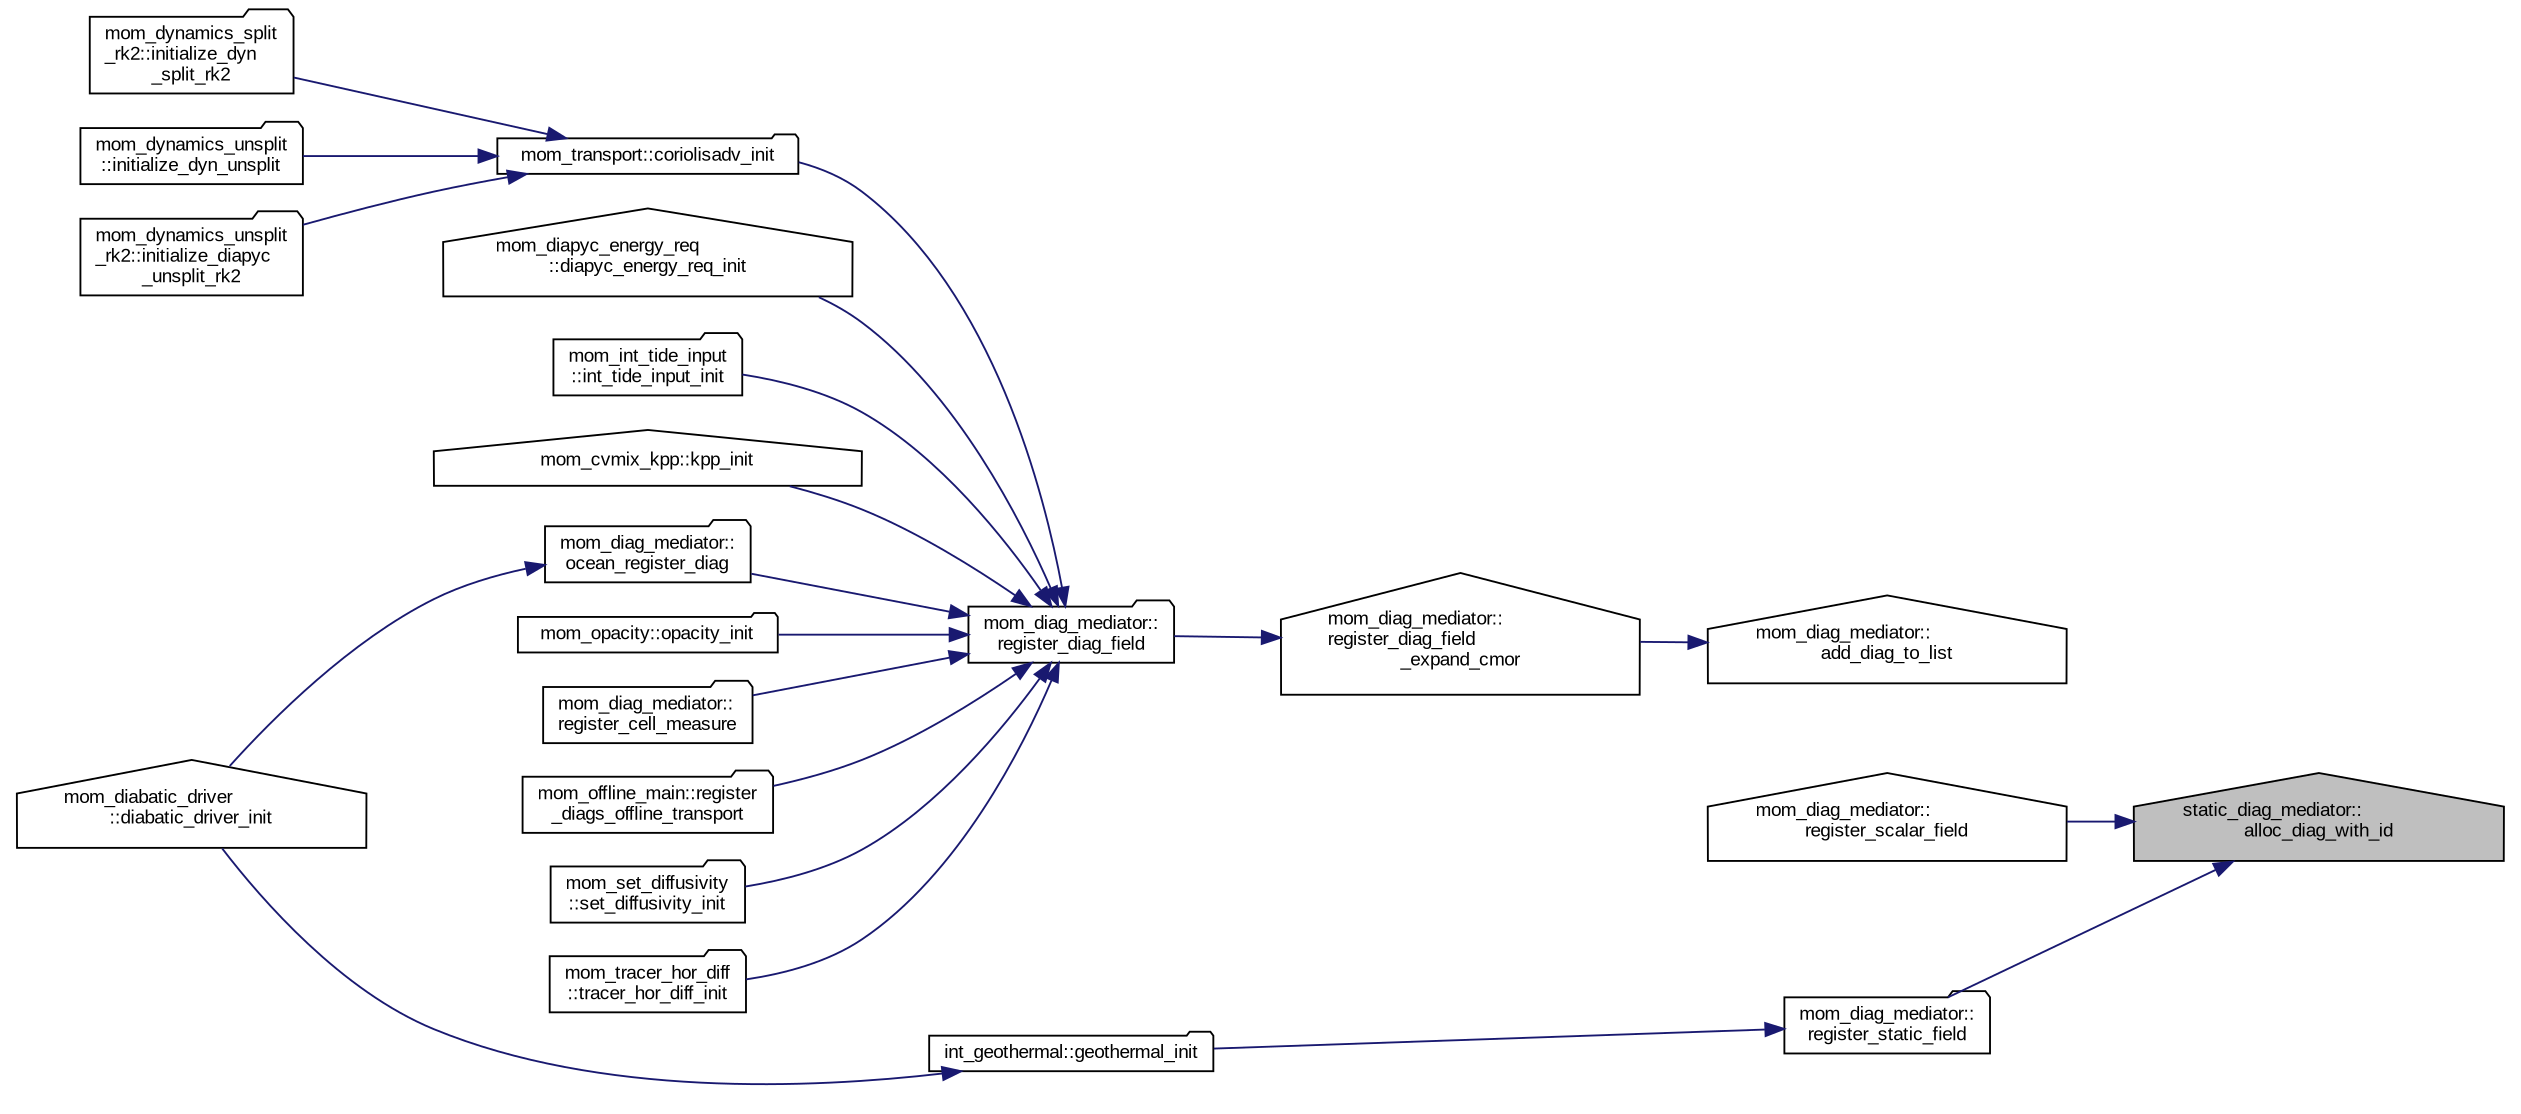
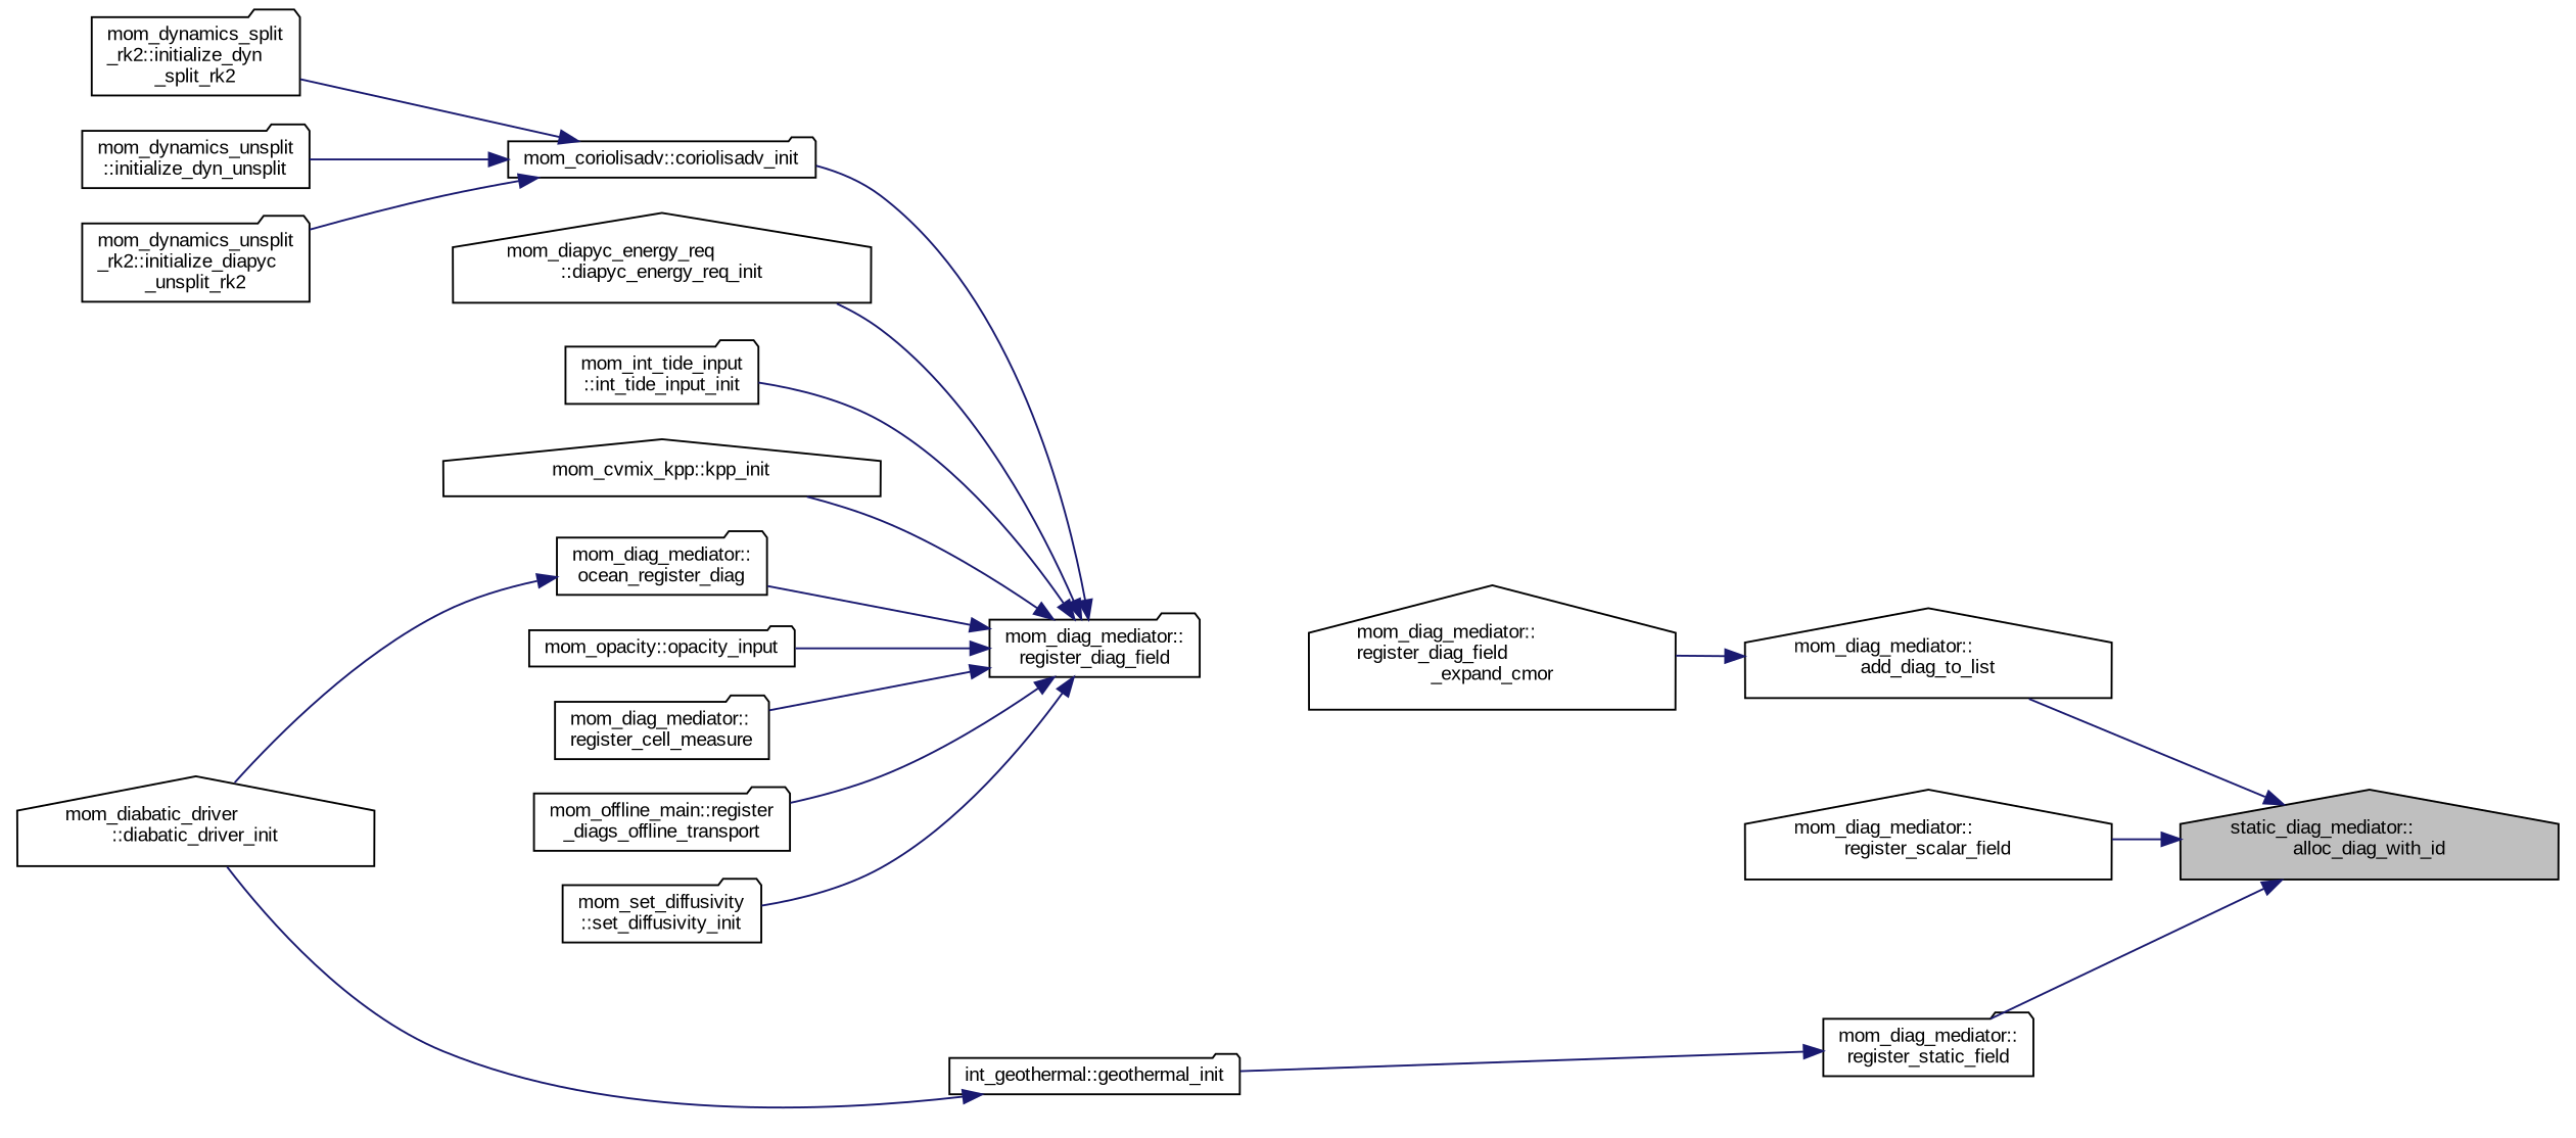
  digraph {
    fontname="Liberation Sans"
    rankdir=RL
    node [color=black fillcolor=white fontname="Liberation Sans" fontsize=10 shape=folder style=filled]
    edge [color=midnightblue dir=back fontname="Liberation Sans" fontsize=10 labelfontname=Helvetica labelfontsize=10 style=solid]
    n1 [fillcolor=grey75 fontcolor=black height=0.2 label="static_diag_mediator::\lalloc_diag_with_id" shape=house width=0.4]
    n2 [height=0.2 label="mom_diag_mediator::\ladd_diag_to_list" shape=house width=0.4]
    n3 [height=0.2 label="mom_diag_mediator::\lregister_scalar_field" shape=house width=0.4]
    n4 [height=0.2 label="mom_diag_mediator::\lregister_static_field" width=0.4]
    n5 [height=0.2 label="mom_diag_mediator::\lregister_diag_field\l_expand_cmor" shape=house width=0.4]
    n6 [height=0.2 label="int_geothermal::geothermal_init" width=0.4]
    n7 [height=0.2 label="mom_diag_mediator::\lregister_diag_field" width=0.4]
-   n8 [height=0.2 label="mom_transport::coriolisadv_init" width=0.4]
+   n8 [height=0.2 label="mom_coriolisadv::coriolisadv_init" width=0.4]
    n9 [height=0.2 label="mom_diapyc_energy_req\l::diapyc_energy_req_init" shape=house width=0.4]
    n10 [height=0.2 label="mom_int_tide_input\l::int_tide_input_init" width=0.4]
    n11 [height=0.2 label="mom_cvmix_kpp::kpp_init" shape=house width=0.4]
    n12 [height=0.2 label="mom_diag_mediator::\locean_register_diag" width=0.4]
-   n13 [height=0.2 label="mom_opacity::opacity_init" width=0.4]
+   n13 [height=0.2 label="mom_opacity::opacity_input" width=0.4]
    n14 [height=0.2 label="mom_diag_mediator::\lregister_cell_measure" width=0.4]
    n15 [height=0.2 label="mom_offline_main::register\l_diags_offline_transport" width=0.4]
    n16 [height=0.2 label="mom_set_diffusivity\l::set_diffusivity_init" width=0.4]
-   n17 [height=0.2 label="mom_tracer_hor_diff\l::tracer_hor_diff_init" width=0.4]
    n18 [height=0.2 label="mom_dynamics_split\l_rk2::initialize_dyn\l_split_rk2" width=0.4]
    n19 [height=0.2 label="mom_dynamics_unsplit\l::initialize_dyn_unsplit" width=0.4]
    n20 [height=0.2 label="mom_dynamics_unsplit\l_rk2::initialize_diapyc\l_unsplit_rk2" width=0.4]
    n21 [height=0.2 label="mom_diabatic_driver\l::diabatic_driver_init" shape=house width=0.4]
+   n1 -> n2
    n1 -> n3
    n1 -> n4
    n2 -> n5
    n4 -> n6
-   n5 -> n7
    n6 -> n21
    n7 -> n8
    n7 -> n9
    n7 -> n10
    n7 -> n11
    n7 -> n12
    n7 -> n13
    n7 -> n14
    n7 -> n15
    n7 -> n16
-   n7 -> n17
    n8 -> n18
    n8 -> n19
    n8 -> n20
    n12 -> n21
  }
